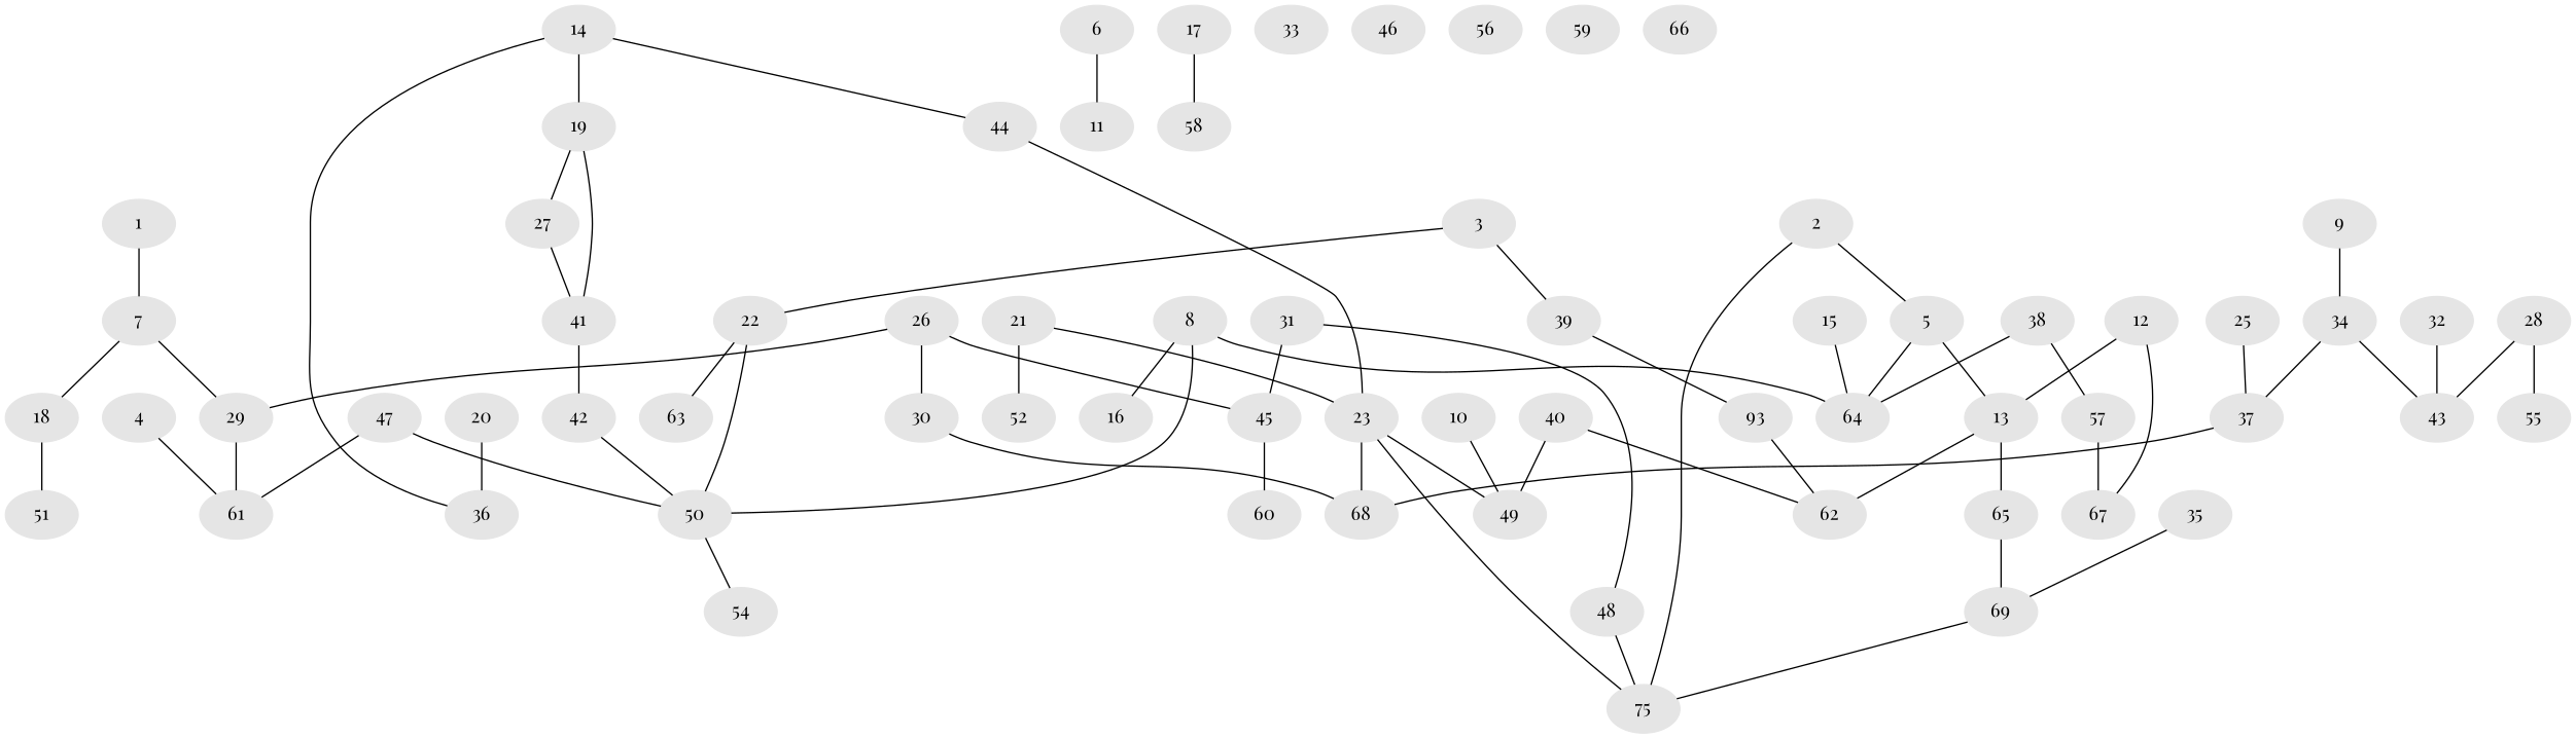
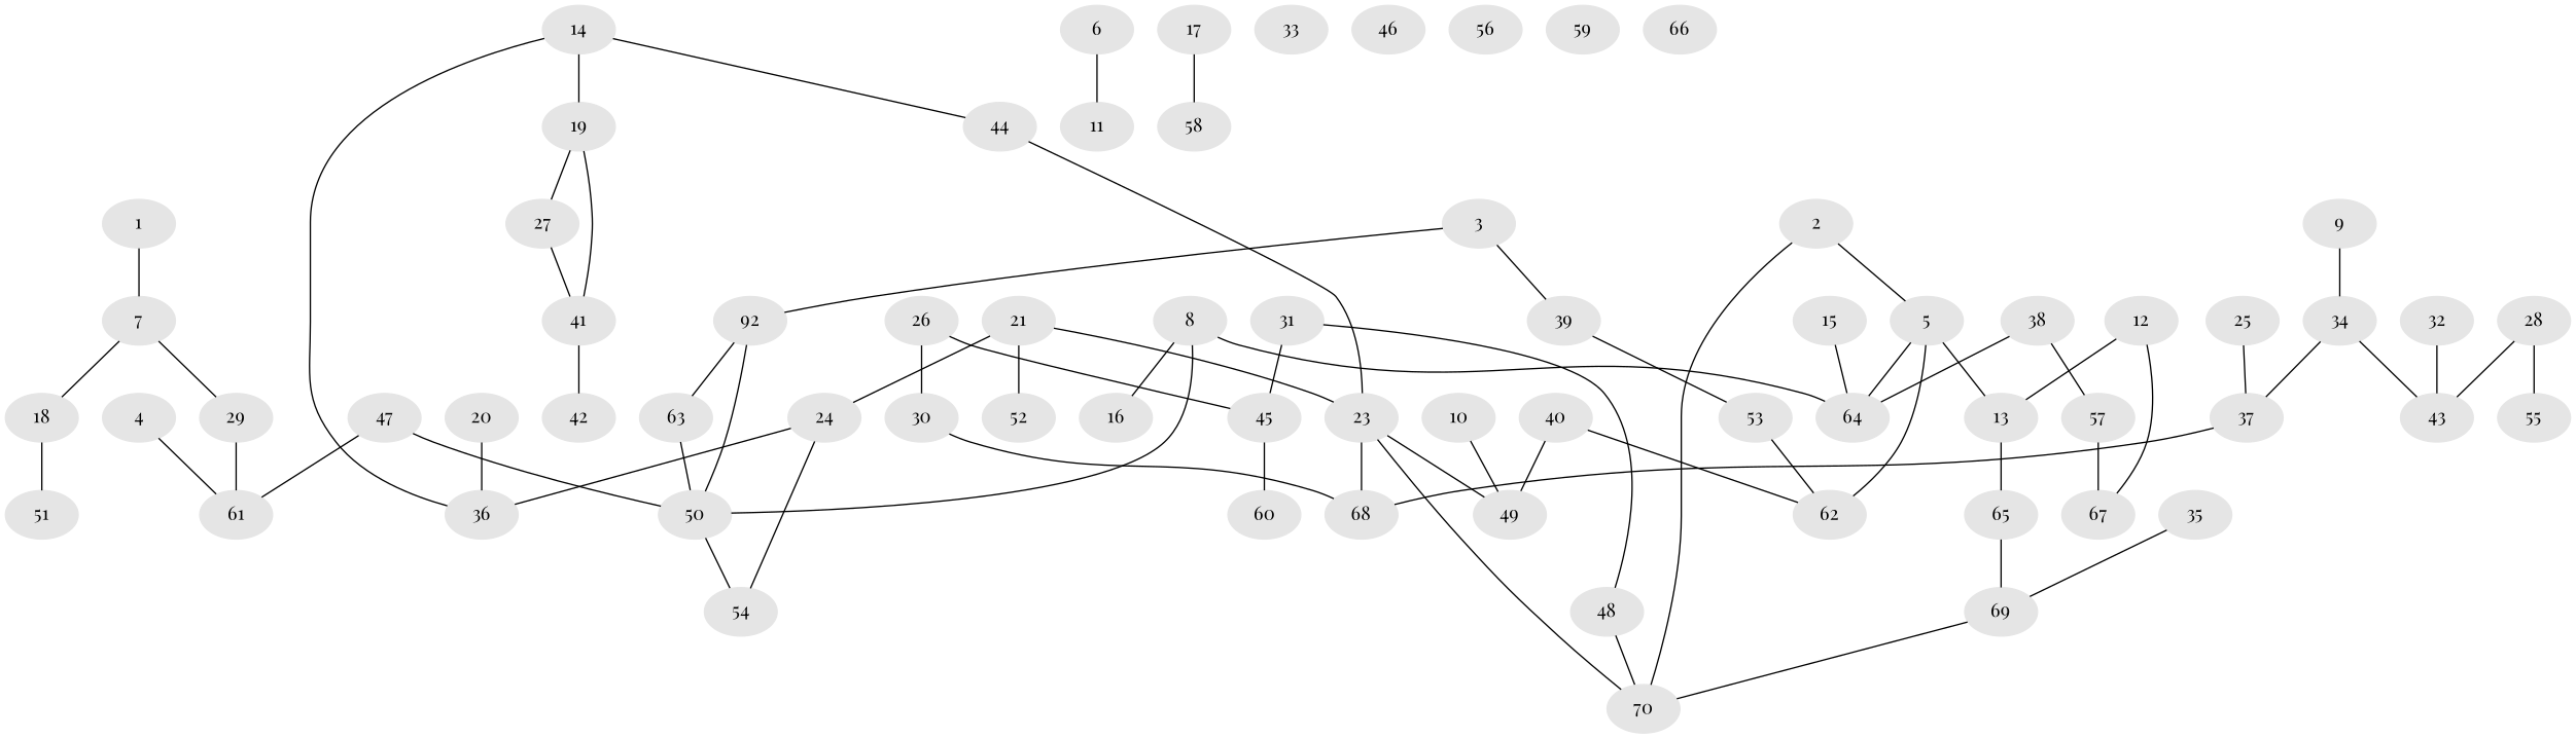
  graph {
    fontname="Playfair Display"
    node [color=gray90 fontname="Playfair Display" style=filled]
    edge [fontname="Playfair Display"]
    1
    7
    18
    29
    2
    5
-   70 [label=75]
+   70
    13
    64
    3
-   22
+   22 [label=92]
    39
    50
    63
-   53 [label=93]
+   53
    4
    61
    62
    65
    6
    11
    51
    8
    16
    54
    9
    34
    37
    43
    10
    49
    12
    67
    69
    14
    19
    36
    44
    27
    41
    23
    15
    17
    58
    42
    20
    21
+   24
    52
    68
    25
    26
    30
    45
    60
    28
    55
    48
    31
    32
    33
    35
    38
    57
    40
    46
    47
    56
    59
    66
    1 -- 7
    7 -- 18
    7 -- 29
    18 -- 51
    29 -- 61
    2 -- 5
    2 -- 70
    5 -- 13
    5 -- 64
-   13 -- 62
+   5 -- 62
    13 -- 65
    3 -- 22
    3 -- 39
    22 -- 50
    22 -- 63
    39 -- 53
    50 -- 54
    53 -- 62
    4 -- 61
    65 -- 69
    6 -- 11
    8 -- 64
    8 -- 50
    8 -- 16
    9 -- 34
    34 -- 37
    34 -- 43
    37 -- 68
    10 -- 49
    12 -- 13
    12 -- 67
    69 -- 70
    14 -- 19
    14 -- 36
    14 -- 44
    19 -- 27
    19 -- 41
    44 -- 23
    27 -- 41
    41 -- 42
    23 -- 70
    23 -- 49
    23 -- 68
    15 -- 64
    17 -- 58
-   42 -- 50
+   63 -- 50
    20 -- 36
    21 -- 23
+   21 -- 24
    21 -- 52
+   24 -- 54
+   24 -- 36
    25 -- 37
-   26 -- 29
    26 -- 30
    26 -- 45
    30 -- 68
    45 -- 60
    28 -- 43
    28 -- 55
    48 -- 70
    31 -- 45
    31 -- 48
    32 -- 43
    35 -- 69
    38 -- 64
    38 -- 57
    57 -- 67
    40 -- 62
    40 -- 49
    47 -- 50
    47 -- 61
  }
